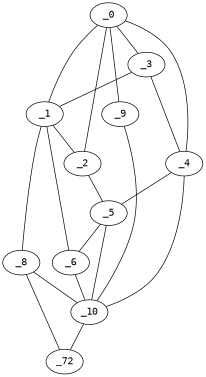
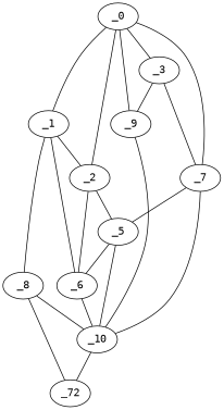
  graph {
    fontname="DejaVu Sans Mono"
    node [fontname="DejaVu Sans Mono" x=92]
    edge [fontname="DejaVu Sans Mono" valence=2]
    _0 [x=22 y=15]
    _1 [x=63 y=7]
    _2 [y=63]
    _3 [y=91]
-   _4 [x=93 y=85]
+   _4 [x=93 y=85 label=_7]
    _9 [x=104 y=114]
    _6 [x=96 y=55]
    _8 [x=101 y=48]
    _5 [x=94 y=80]
    _10 [x=105 y=95]
    n11 [label=_72 x=106 y=42]
    _0 -- _1 [valence=1]
    _0 -- _2 [valence=1]
    _0 -- _3 [valence=1]
    _0 -- _4
    _0 -- _9 [valence=1]
    _1 -- _2
    _1 -- _6
    _1 -- _8
+   _2 -- _6 [valence=1]
    _2 -- _5
    _3 -- _4 [valence=1]
-   _3 -- _1
+   _3 -- _9
    _4 -- _5
    _4 -- _10 [valence=1]
    _9 -- _10 [valence=1]
    _6 -- _10
    _8 -- _10
    _8 -- n11
    _5 -- _6
    _5 -- _10
    _10 -- n11 [valence=1]
  }
